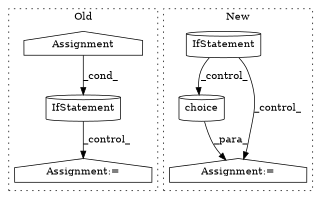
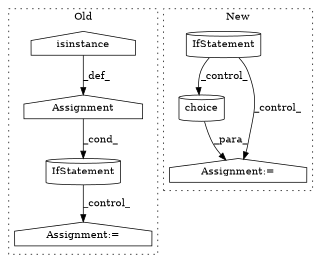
  digraph {
    node [a=25 l=1 shape=house]
    n1 [l="4,2" label=IfStatement s="15186,15216" shape=cylinder]
    n2 [a=7 label="Assignment:=" s=15248]
+   n3 [a=32 l="11,1" label=isinstance s="15190,15215"]
    n4 [a=42 label=Assignment l=""]
    n5 [a=32 l="7,1" label=choice s="15238,15264" shape=cylinder]
    n6 [l="12,2" label=IfStatement s="15170,15210" shape=cylinder]
    n7 [a=7 label="Assignment:=" s=15230]
    subgraph cluster_1 {
      label=Old
      style=dotted
      n1
      n2
+     n3
      n4
    }
    subgraph cluster_2 {
      label=New
      style=dotted
      n5
      n6
      n7
    }
    n1 -> n2 [label=_control_]
+   n3 -> n4 [label=_def_]
    n4 -> n1 [label=_cond_]
    n5 -> n7 [label=_para_]
    n6 -> n5 [label=_control_]
    n6 -> n7 [label=_control_]
  }
